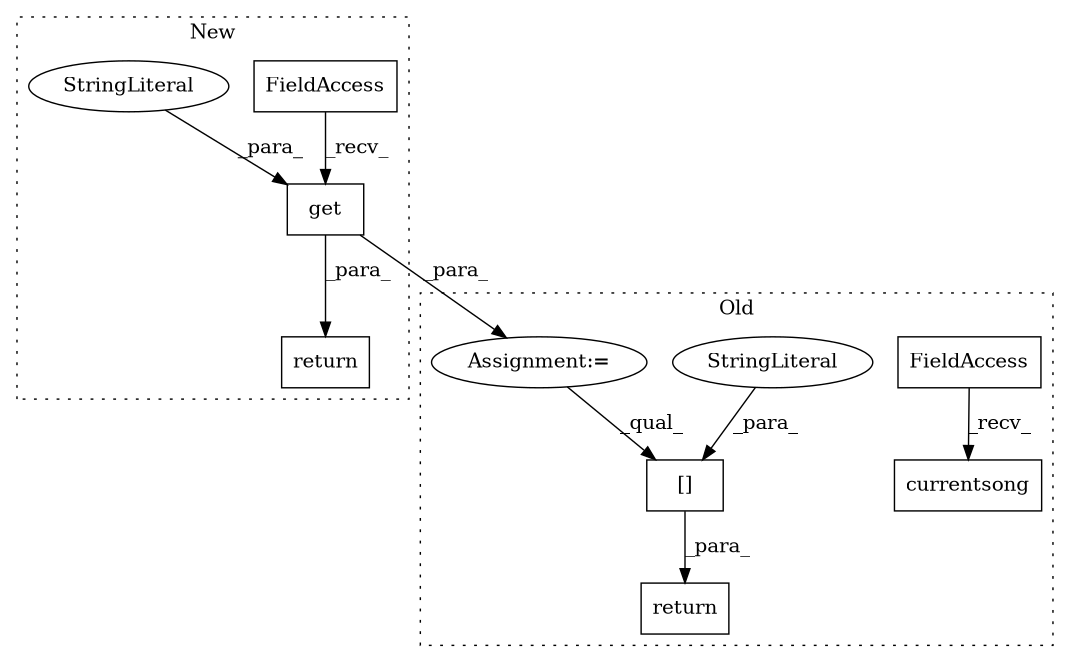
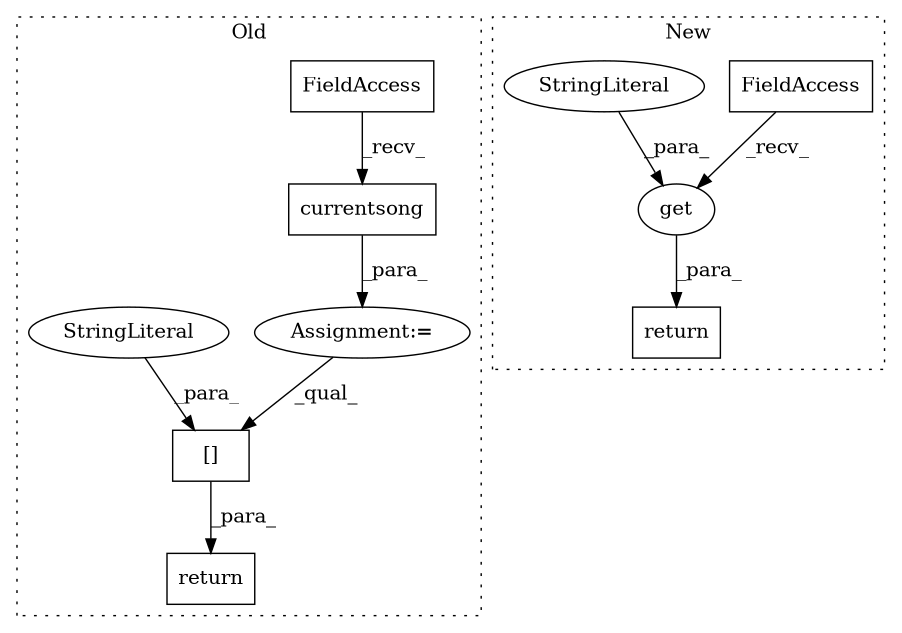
  digraph {
    node [a=32 l=8 shape=box]
    n1 [l=13 label=currentsong s=3118]
    n2 [a=2 l="13,1" label="[]" s="3144,3165"]
    n3 [a=22 l=11 label=FieldAccess s=3106]
    n4 [a=45 label=StringLiteral s=3157 shape=ellipse]
    n5 [a=41 l=7 label=return s=3137]
    n6 [a=7 l=1 label="Assignment:=" s=3105 shape=ellipse]
    n7 [a=41 l=7 label=return s=3265]
-   n8 [l="4,1" label=get s="3289,3301"]
+   n8 [l="4,1" label=get s="3289,3301" shape=ellipse]
    n9 [a=22 l=16 label=FieldAccess s=3272]
    n10 [a=45 label=StringLiteral s=3293 shape=ellipse]
    subgraph cluster_1 {
      label=Old
      style=dotted
      n1
      n2
      n3
      n4
      n5
      n6
    }
    subgraph cluster_2 {
      label=New
      style=dotted
      n7
      n8
      n9
      n10
    }
-   n8 -> n6 [label=_para_]
+   n1 -> n6 [label=_para_]
    n2 -> n5 [label=_para_]
    n3 -> n1 [label=_recv_]
    n4 -> n2 [label=_para_]
    n6 -> n2 [label=_qual_]
    n8 -> n7 [label=_para_]
    n9 -> n8 [label=_recv_]
    n10 -> n8 [label=_para_]
  }
